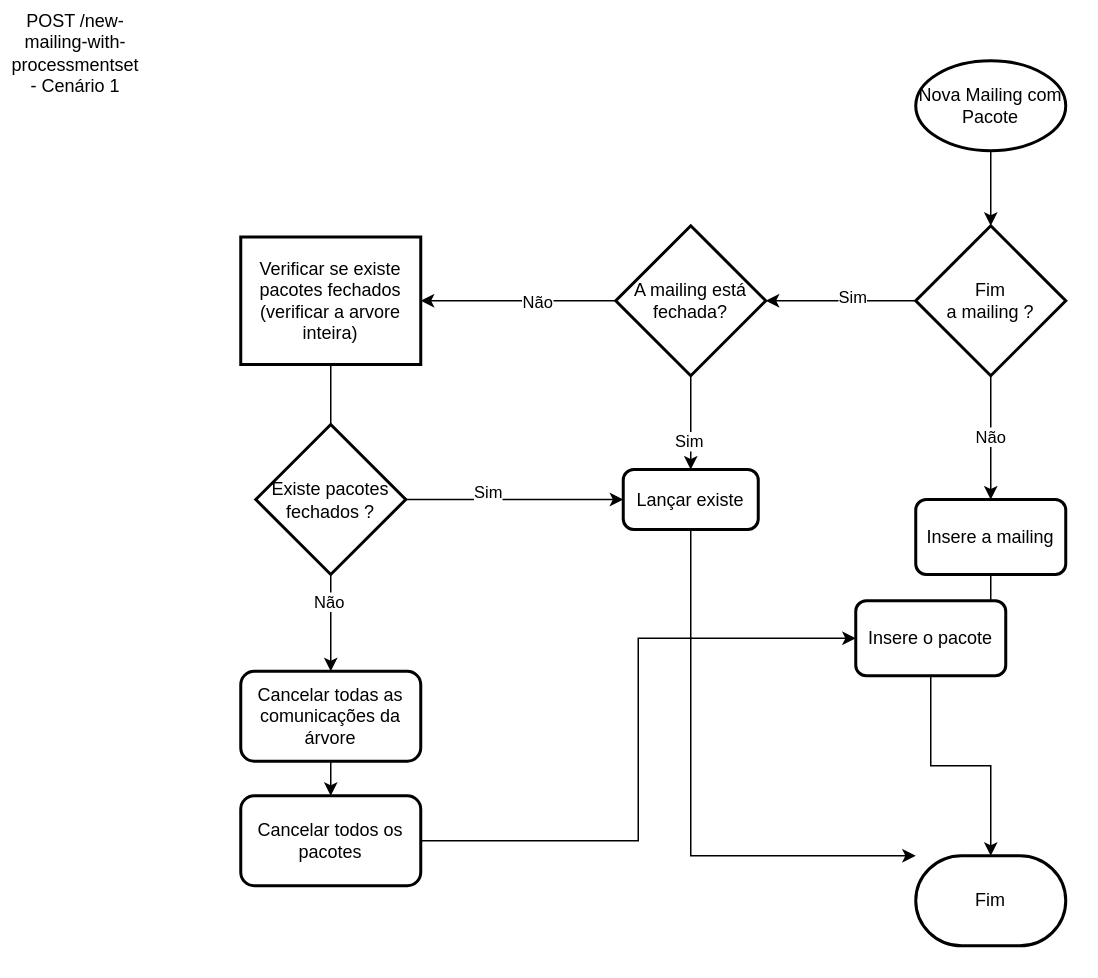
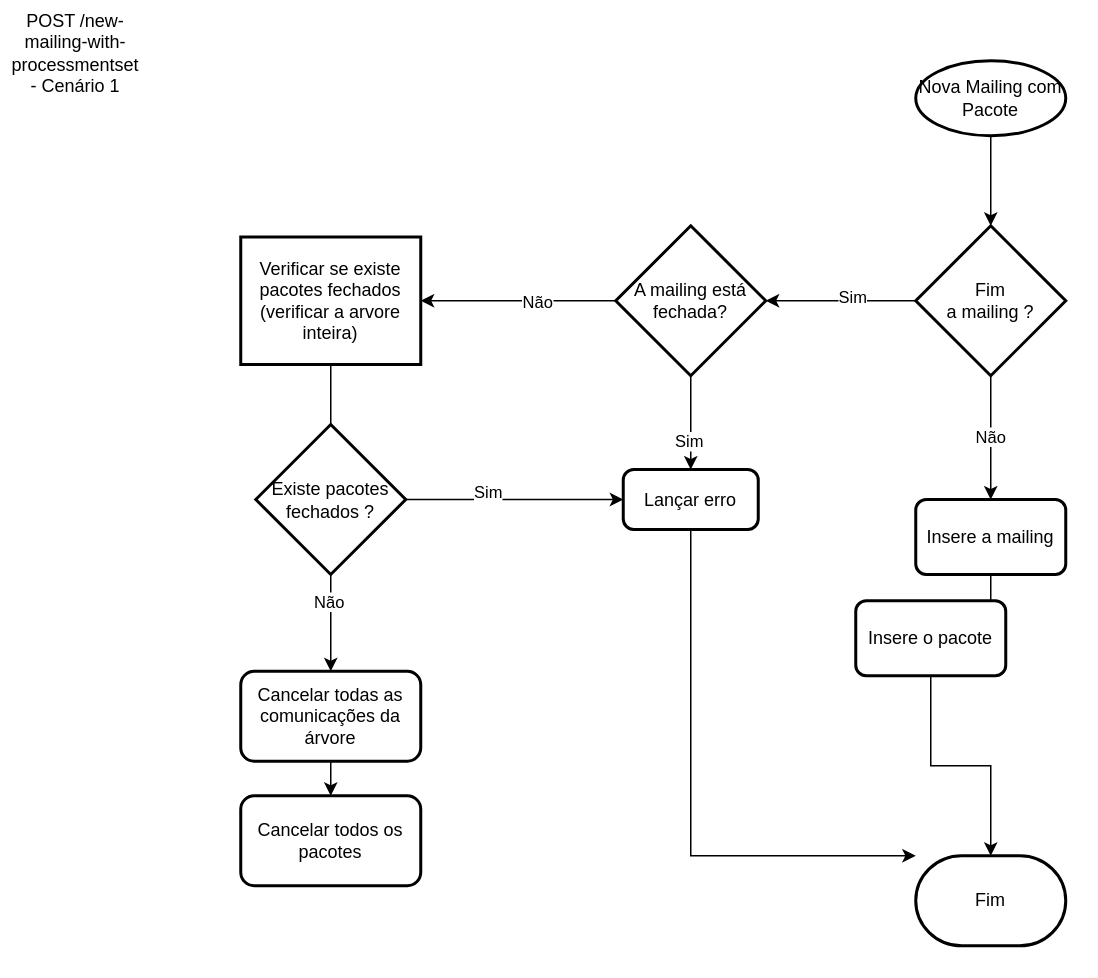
  <mxCell id="0" />
  <mxCell id="1" parent="0" />
  <mxCell id="2" value="POST /new-mailing-with-processmentset - Cenário 1" style="text;html=1;strokeColor=none;fillColor=none;align=center;verticalAlign=middle;whiteSpace=wrap;rounded=0;" parent="1" vertex="1"><mxGeometry x="20" y="20" width="60" height="30" as="geometry" /></mxCell>
  <mxCell id="3" style="edgeStyle=orthogonalEdgeStyle;rounded=0;orthogonalLoop=1;jettySize=auto;html=1;" parent="1" source="4" target="8" edge="1"><mxGeometry relative="1" as="geometry"><mxPoint x="660" y="200" as="targetPoint" /></mxGeometry></mxCell>
- <mxCell id="4" value="Nova Mailing com Pacote" style="strokeWidth=2;html=1;shape=mxgraph.flowchart.start_1;whiteSpace=wrap;" parent="1" vertex="1"><mxGeometry x="610" y="40" width="100" height="60" as="geometry" /></mxCell>
+ <mxCell id="4" value="Nova Mailing com Pacote" style="strokeWidth=2;html=1;shape=mxgraph.flowchart.start_1;whiteSpace=wrap;" parent="1" vertex="1"><mxGeometry x="610" y="40" width="100" height="50" as="geometry" /></mxCell>
  <mxCell id="5" style="edgeStyle=orthogonalEdgeStyle;rounded=0;orthogonalLoop=1;jettySize=auto;html=1;" parent="1" source="8" target="29" edge="1"><mxGeometry relative="1" as="geometry"><mxPoint x="470" y="200" as="targetPoint" /></mxGeometry></mxCell>
  <mxCell id="6" value="Sim" style="edgeLabel;html=1;align=center;verticalAlign=middle;resizable=0;points=[];" parent="5" vertex="1" connectable="0"><mxGeometry x="-0.143" y="-3" relative="1" as="geometry"><mxPoint as="offset" /></mxGeometry></mxCell>
  <mxCell id="7" value="Não" style="edgeStyle=orthogonalEdgeStyle;rounded=0;orthogonalLoop=1;jettySize=auto;html=1;" parent="1" source="8" target="10" edge="1"><mxGeometry relative="1" as="geometry"><Array as="points"><mxPoint x="660" y="280" /><mxPoint x="660" y="280" /></Array></mxGeometry></mxCell>
  <mxCell id="8" value="Fim &lt;br&gt;a mailing ?" style="strokeWidth=2;html=1;shape=mxgraph.flowchart.decision;whiteSpace=wrap;" parent="1" vertex="1"><mxGeometry x="610" y="150" width="100" height="100" as="geometry" /></mxCell>
  <mxCell id="9" style="edgeStyle=orthogonalEdgeStyle;rounded=0;orthogonalLoop=1;jettySize=auto;html=1;" parent="1" source="10" target="12" edge="1"><mxGeometry relative="1" as="geometry" /></mxCell>
  <mxCell id="10" value="Insere a mailing" style="rounded=1;whiteSpace=wrap;html=1;absoluteArcSize=1;arcSize=14;strokeWidth=2;" parent="1" vertex="1"><mxGeometry x="610" y="332.5" width="100" height="50" as="geometry" /></mxCell>
  <mxCell id="11" style="edgeStyle=orthogonalEdgeStyle;rounded=0;orthogonalLoop=1;jettySize=auto;html=1;" parent="1" source="12" target="13" edge="1"><mxGeometry relative="1" as="geometry" /></mxCell>
  <mxCell id="12" value="Insere o pacote" style="rounded=1;whiteSpace=wrap;html=1;absoluteArcSize=1;arcSize=14;strokeWidth=2;" parent="1" vertex="1"><mxGeometry x="570" y="400" width="100" height="50" as="geometry" /></mxCell>
  <mxCell id="13" value="Fim" style="strokeWidth=2;html=1;shape=mxgraph.flowchart.terminator;whiteSpace=wrap;" parent="1" vertex="1"><mxGeometry x="610" y="570" width="100" height="60" as="geometry" /></mxCell>
  <mxCell id="14" value="" style="edgeStyle=orthogonalEdgeStyle;rounded=0;orthogonalLoop=1;jettySize=auto;html=1;endArrow=none;" parent="1" source="15" target="20" edge="1"><mxGeometry relative="1" as="geometry" /></mxCell>
  <mxCell id="15" value="Verificar se existe pacotes fechados&lt;br&gt;(verificar a arvore inteira)" style="whiteSpace=wrap;html=1;absoluteArcSize=1;arcSize=14;strokeWidth=2;rounded=0;" parent="1" vertex="1"><mxGeometry x="160" y="157.5" width="120" height="85" as="geometry" /></mxCell>
  <mxCell id="16" style="edgeStyle=orthogonalEdgeStyle;rounded=0;orthogonalLoop=1;jettySize=auto;html=1;entryX=0;entryY=0.5;entryDx=0;entryDy=0;" parent="1" source="20" target="31" edge="1"><mxGeometry relative="1" as="geometry"><mxPoint x="880" y="615" as="targetPoint" /></mxGeometry></mxCell>
  <mxCell id="17" value="Sim" style="edgeLabel;html=1;align=center;verticalAlign=middle;resizable=0;points=[];" parent="16" vertex="1" connectable="0"><mxGeometry x="-0.257" y="5" relative="1" as="geometry"><mxPoint as="offset" /></mxGeometry></mxCell>
  <mxCell id="18" value="" style="edgeStyle=orthogonalEdgeStyle;rounded=0;orthogonalLoop=1;jettySize=auto;html=1;" parent="1" source="20" target="22" edge="1"><mxGeometry relative="1" as="geometry" /></mxCell>
  <mxCell id="19" value="Não" style="edgeLabel;html=1;align=center;verticalAlign=middle;resizable=0;points=[];" parent="18" vertex="1" connectable="0"><mxGeometry x="-0.48" y="-2" relative="1" as="geometry"><mxPoint y="1" as="offset" /></mxGeometry></mxCell>
  <mxCell id="20" value="Existe pacotes fechados ?" style="strokeWidth=2;html=1;shape=mxgraph.flowchart.decision;whiteSpace=wrap;" parent="1" vertex="1"><mxGeometry x="170" y="282.5" width="100" height="100" as="geometry" /></mxCell>
  <mxCell id="21" style="edgeStyle=orthogonalEdgeStyle;rounded=0;orthogonalLoop=1;jettySize=auto;html=1;" parent="1" source="22" target="24" edge="1"><mxGeometry relative="1" as="geometry" /></mxCell>
  <mxCell id="22" value="Cancelar todas as comunicações da árvore" style="rounded=1;whiteSpace=wrap;html=1;strokeWidth=2;" parent="1" vertex="1"><mxGeometry x="160" y="447" width="120" height="60" as="geometry" /></mxCell>
- <mxCell id="23" style="edgeStyle=orthogonalEdgeStyle;rounded=0;orthogonalLoop=1;jettySize=auto;html=1;entryX=0;entryY=0.5;entryDx=0;entryDy=0;" parent="1" source="24" target="12" edge="1"><mxGeometry relative="1" as="geometry" /></mxCell>
  <mxCell id="24" value="Cancelar todos os pacotes" style="rounded=1;whiteSpace=wrap;html=1;strokeWidth=2;" parent="1" vertex="1"><mxGeometry x="160" y="530" width="120" height="60" as="geometry" /></mxCell>
  <mxCell id="25" style="edgeStyle=orthogonalEdgeStyle;rounded=0;orthogonalLoop=1;jettySize=auto;html=1;entryX=1;entryY=0.5;entryDx=0;entryDy=0;" parent="1" source="29" target="15" edge="1"><mxGeometry relative="1" as="geometry" /></mxCell>
  <mxCell id="26" value="Não" style="edgeLabel;html=1;align=center;verticalAlign=middle;resizable=0;points=[];" parent="25" vertex="1" connectable="0"><mxGeometry x="-0.182" relative="1" as="geometry"><mxPoint as="offset" /></mxGeometry></mxCell>
  <mxCell id="27" style="edgeStyle=orthogonalEdgeStyle;rounded=0;orthogonalLoop=1;jettySize=auto;html=1;" parent="1" source="29" target="31" edge="1"><mxGeometry relative="1" as="geometry"><mxPoint x="1150" y="220" as="sourcePoint" /></mxGeometry></mxCell>
  <mxCell id="28" value="Sim" style="edgeLabel;html=1;align=center;verticalAlign=middle;resizable=0;points=[];" parent="27" vertex="1" connectable="0"><mxGeometry x="0.379" y="-2" relative="1" as="geometry"><mxPoint as="offset" /></mxGeometry></mxCell>
  <mxCell id="29" value="A mailing está fechada?" style="strokeWidth=2;html=1;shape=mxgraph.flowchart.decision;whiteSpace=wrap;" parent="1" vertex="1"><mxGeometry x="410" y="150" width="100" height="100" as="geometry" /></mxCell>
  <mxCell id="30" style="edgeStyle=orthogonalEdgeStyle;rounded=0;orthogonalLoop=1;jettySize=auto;html=1;" parent="1" source="31" target="13" edge="1"><mxGeometry relative="1" as="geometry"><Array as="points"><mxPoint x="460" y="570" /></Array></mxGeometry></mxCell>
- <mxCell id="31" value="Lançar existe" style="rounded=1;whiteSpace=wrap;html=1;absoluteArcSize=1;arcSize=14;strokeWidth=2;" parent="1" vertex="1"><mxGeometry x="415" y="312.5" width="90" height="40" as="geometry" /></mxCell>
+ <mxCell id="31" value="Lançar erro" style="rounded=1;whiteSpace=wrap;html=1;absoluteArcSize=1;arcSize=14;strokeWidth=2;" parent="1" vertex="1"><mxGeometry x="415" y="312.5" width="90" height="40" as="geometry" /></mxCell>
